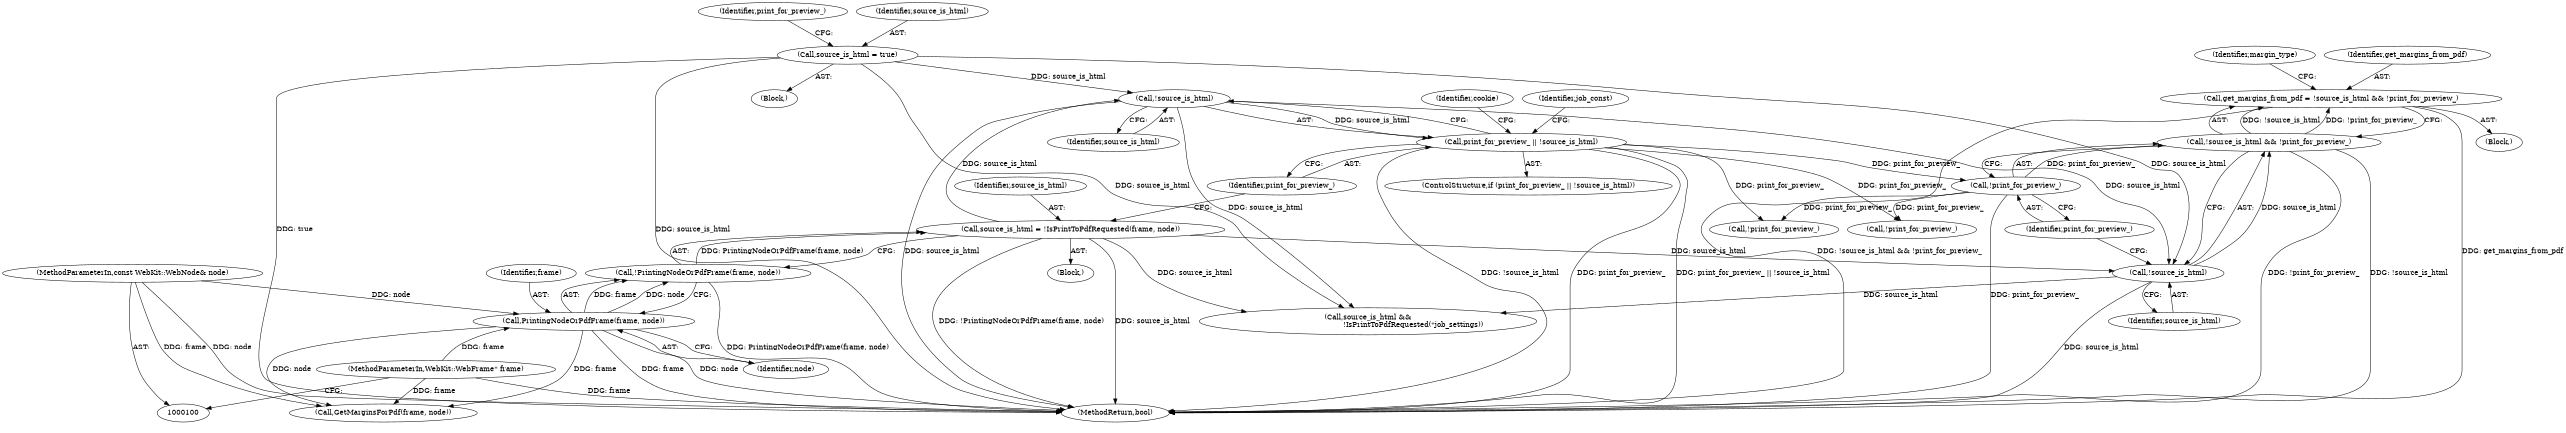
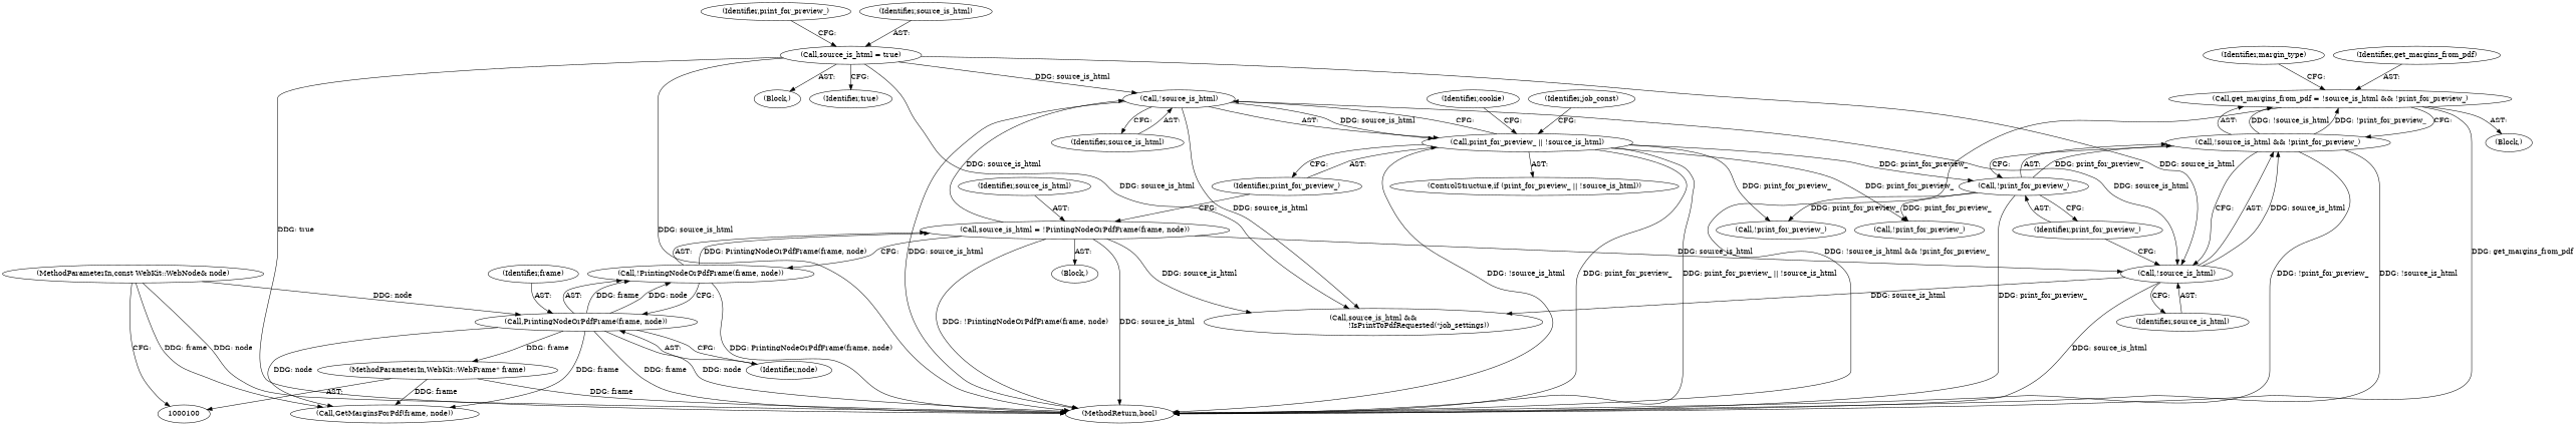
  digraph {
    n1 [label="(Call,get_margins_from_pdf = !source_is_html && !print_for_preview_)"]
    n2 [label="(Call,!source_is_html && !print_for_preview_)"]
    n3 [label="(MethodReturn,bool)"]
    n4 [label="(Block,)"]
    n5 [label="(Call,!source_is_html)"]
    n6 [label="(Call,!print_for_preview_)"]
    n7 [label="(Identifier,source_is_html)"]
    n8 [label="(Call,source_is_html &&\n                                        !IsPrintToPdfRequested(*job_settings))"]
    n9 [label="(Call,!print_for_preview_)"]
    n10 [label="(Identifier,print_for_preview_)"]
    n11 [label="(Call,!print_for_preview_)"]
    n12 [label="(Call,source_is_html = true)"]
    n13 [label="(Call,!source_is_html)"]
    n14 [label="(Block,)"]
+   n15 [label="(Identifier,true)"]
    n16 [label="(Call,print_for_preview_ || !source_is_html)"]
    n17 [label="(Identifier,source_is_html)"]
-   n18 [label="(Call,source_is_html = !IsPrintToPdfRequested(frame, node))"]
+   n18 [label="(Call,source_is_html = !PrintingNodeOrPdfFrame(frame, node))"]
    n19 [label="(Call,!PrintingNodeOrPdfFrame(frame, node))"]
    n20 [label="(Block,)"]
    n21 [label="(Call,PrintingNodeOrPdfFrame(frame, node))"]
    n22 [label="(Identifier,node)"]
    n23 [label="(Call,GetMarginsForPdf(frame, node))"]
    n24 [label="(MethodParameterIn,WebKit::WebFrame* frame)"]
    1000100
    n26 [label="(MethodParameterIn,const WebKit::WebNode& node)"]
    n27 [label="(Identifier,print_for_preview_)"]
    n28 [label="(ControlStructure,if (print_for_preview_ || !source_is_html))"]
    n29 [label="(Identifier,cookie)"]
    n30 [label="(Identifier,print_for_preview_)"]
    n31 [label="(Identifier,job_const)"]
    n32 [label="(Identifier,frame)"]
    n33 [label="(Identifier,source_is_html)"]
    n34 [label="(Identifier,margin_type)"]
    n35 [label="(Identifier,source_is_html)"]
    n36 [label="(Identifier,get_margins_from_pdf)"]
    n1 -> n2 [label="CFG: "]
    n1 -> n3 [label="DDG: get_margins_from_pdf"]
    n1 -> n3 [label="DDG: !source_is_html && !print_for_preview_"]
    n1 -> n4 [label="AST: "]
    n2 -> n1 [label="AST: "]
    n2 -> n1 [label="DDG: !source_is_html"]
    n2 -> n1 [label="DDG: !print_for_preview_"]
    n2 -> n3 [label="DDG: !print_for_preview_"]
    n2 -> n3 [label="DDG: !source_is_html"]
    n2 -> n5 [label="CFG: "]
    n2 -> n6 [label="CFG: "]
    n5 -> n2 [label="AST: "]
    n5 -> n2 [label="DDG: source_is_html"]
    n5 -> n3 [label="DDG: source_is_html"]
    n5 -> n7 [label="CFG: "]
    n5 -> n8 [label="DDG: source_is_html"]
    n6 -> n2 [label="AST: "]
    n6 -> n2 [label="DDG: print_for_preview_"]
    n6 -> n3 [label="DDG: print_for_preview_"]
    n6 -> n9 [label="DDG: print_for_preview_"]
    n6 -> n10 [label="CFG: "]
    n6 -> n11 [label="DDG: print_for_preview_"]
    n7 -> n5 [label="AST: "]
    n10 -> n5 [label="CFG: "]
    n10 -> n6 [label="AST: "]
    n12 -> n3 [label="DDG: true"]
    n12 -> n3 [label="DDG: source_is_html"]
    n12 -> n5 [label="DDG: source_is_html"]
    n12 -> n8 [label="DDG: source_is_html"]
    n12 -> n13 [label="DDG: source_is_html"]
    n12 -> n14 [label="AST: "]
+   n12 -> n15 [label="CFG: "]
    n13 -> n3 [label="DDG: source_is_html"]
    n13 -> n5 [label="DDG: source_is_html"]
    n13 -> n8 [label="DDG: source_is_html"]
    n13 -> n16 [label="AST: "]
    n13 -> n16 [label="DDG: source_is_html"]
    n13 -> n17 [label="CFG: "]
    n16 -> n3 [label="DDG: !source_is_html"]
    n16 -> n3 [label="DDG: print_for_preview_"]
    n16 -> n3 [label="DDG: print_for_preview_ || !source_is_html"]
    n16 -> n6 [label="DDG: print_for_preview_"]
    n16 -> n9 [label="DDG: print_for_preview_"]
    n16 -> n11 [label="DDG: print_for_preview_"]
    n16 -> n13 [label="CFG: "]
    n16 -> n27 [label="CFG: "]
    n16 -> n28 [label="AST: "]
    n17 -> n13 [label="AST: "]
    n18 -> n3 [label="DDG: !PrintingNodeOrPdfFrame(frame, node)"]
    n18 -> n3 [label="DDG: source_is_html"]
    n18 -> n5 [label="DDG: source_is_html"]
    n18 -> n8 [label="DDG: source_is_html"]
    n18 -> n13 [label="DDG: source_is_html"]
    n18 -> n19 [label="CFG: "]
    n18 -> n20 [label="AST: "]
    n19 -> n3 [label="DDG: PrintingNodeOrPdfFrame(frame, node)"]
    n19 -> n18 [label="AST: "]
    n19 -> n18 [label="DDG: PrintingNodeOrPdfFrame(frame, node)"]
    n19 -> n21 [label="CFG: "]
    n21 -> n3 [label="DDG: frame"]
    n21 -> n3 [label="DDG: node"]
    n21 -> n19 [label="AST: "]
    n21 -> n19 [label="DDG: frame"]
    n21 -> n19 [label="DDG: node"]
    n21 -> n22 [label="CFG: "]
    n21 -> n23 [label="DDG: frame"]
    n21 -> n23 [label="DDG: node"]
    n22 -> n21 [label="AST: "]
    n24 -> n3 [label="DDG: frame"]
-   n24 -> n21 [label="DDG: frame"]
+   n21 -> n24 [label="DDG: frame"]
    n24 -> n23 [label="DDG: frame"]
-   n24 -> 1000100 [label="CFG: "]
+   n24 -> 1000100 [label="AST: "]
    n26 -> n3 [label="DDG: node"]
    n26 -> n21 [label="DDG: node"]
    n26 -> n23 [label="DDG: frame"]
-   n26 -> 1000100 [label="AST: "]
+   n26 -> 1000100 [label="CFG: "]
    n27 -> n16 [label="AST: "]
    n27 -> n18 [label="CFG: "]
    n29 -> n16 [label="CFG: "]
    n30 -> n12 [label="CFG: "]
    n31 -> n16 [label="CFG: "]
    n32 -> n21 [label="AST: "]
    n33 -> n12 [label="AST: "]
    n34 -> n1 [label="CFG: "]
    n35 -> n18 [label="AST: "]
    n36 -> n1 [label="AST: "]
  }
